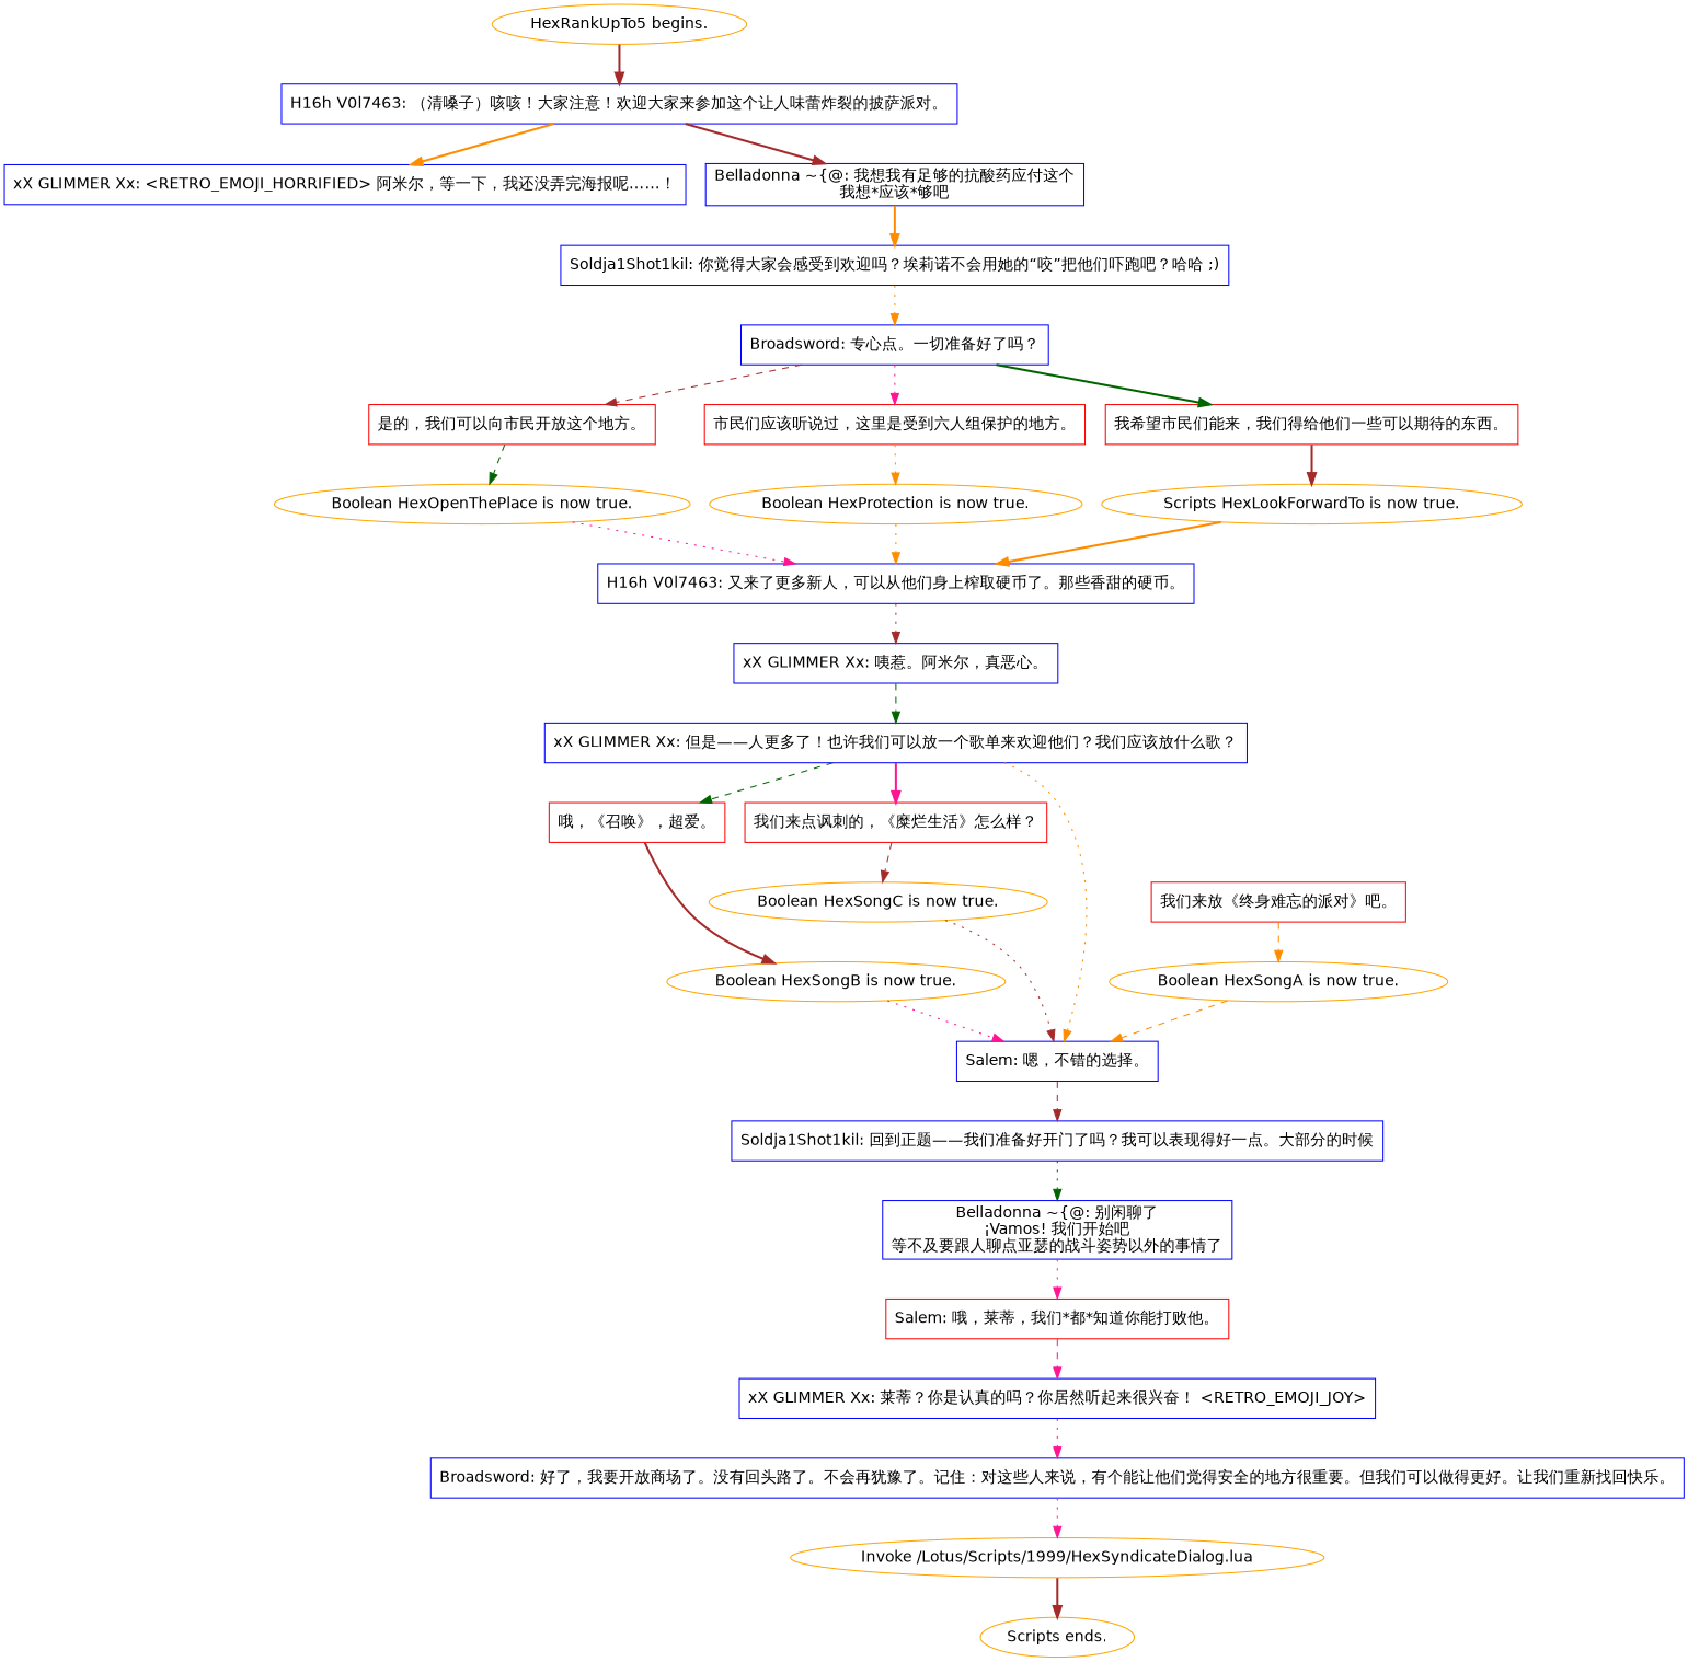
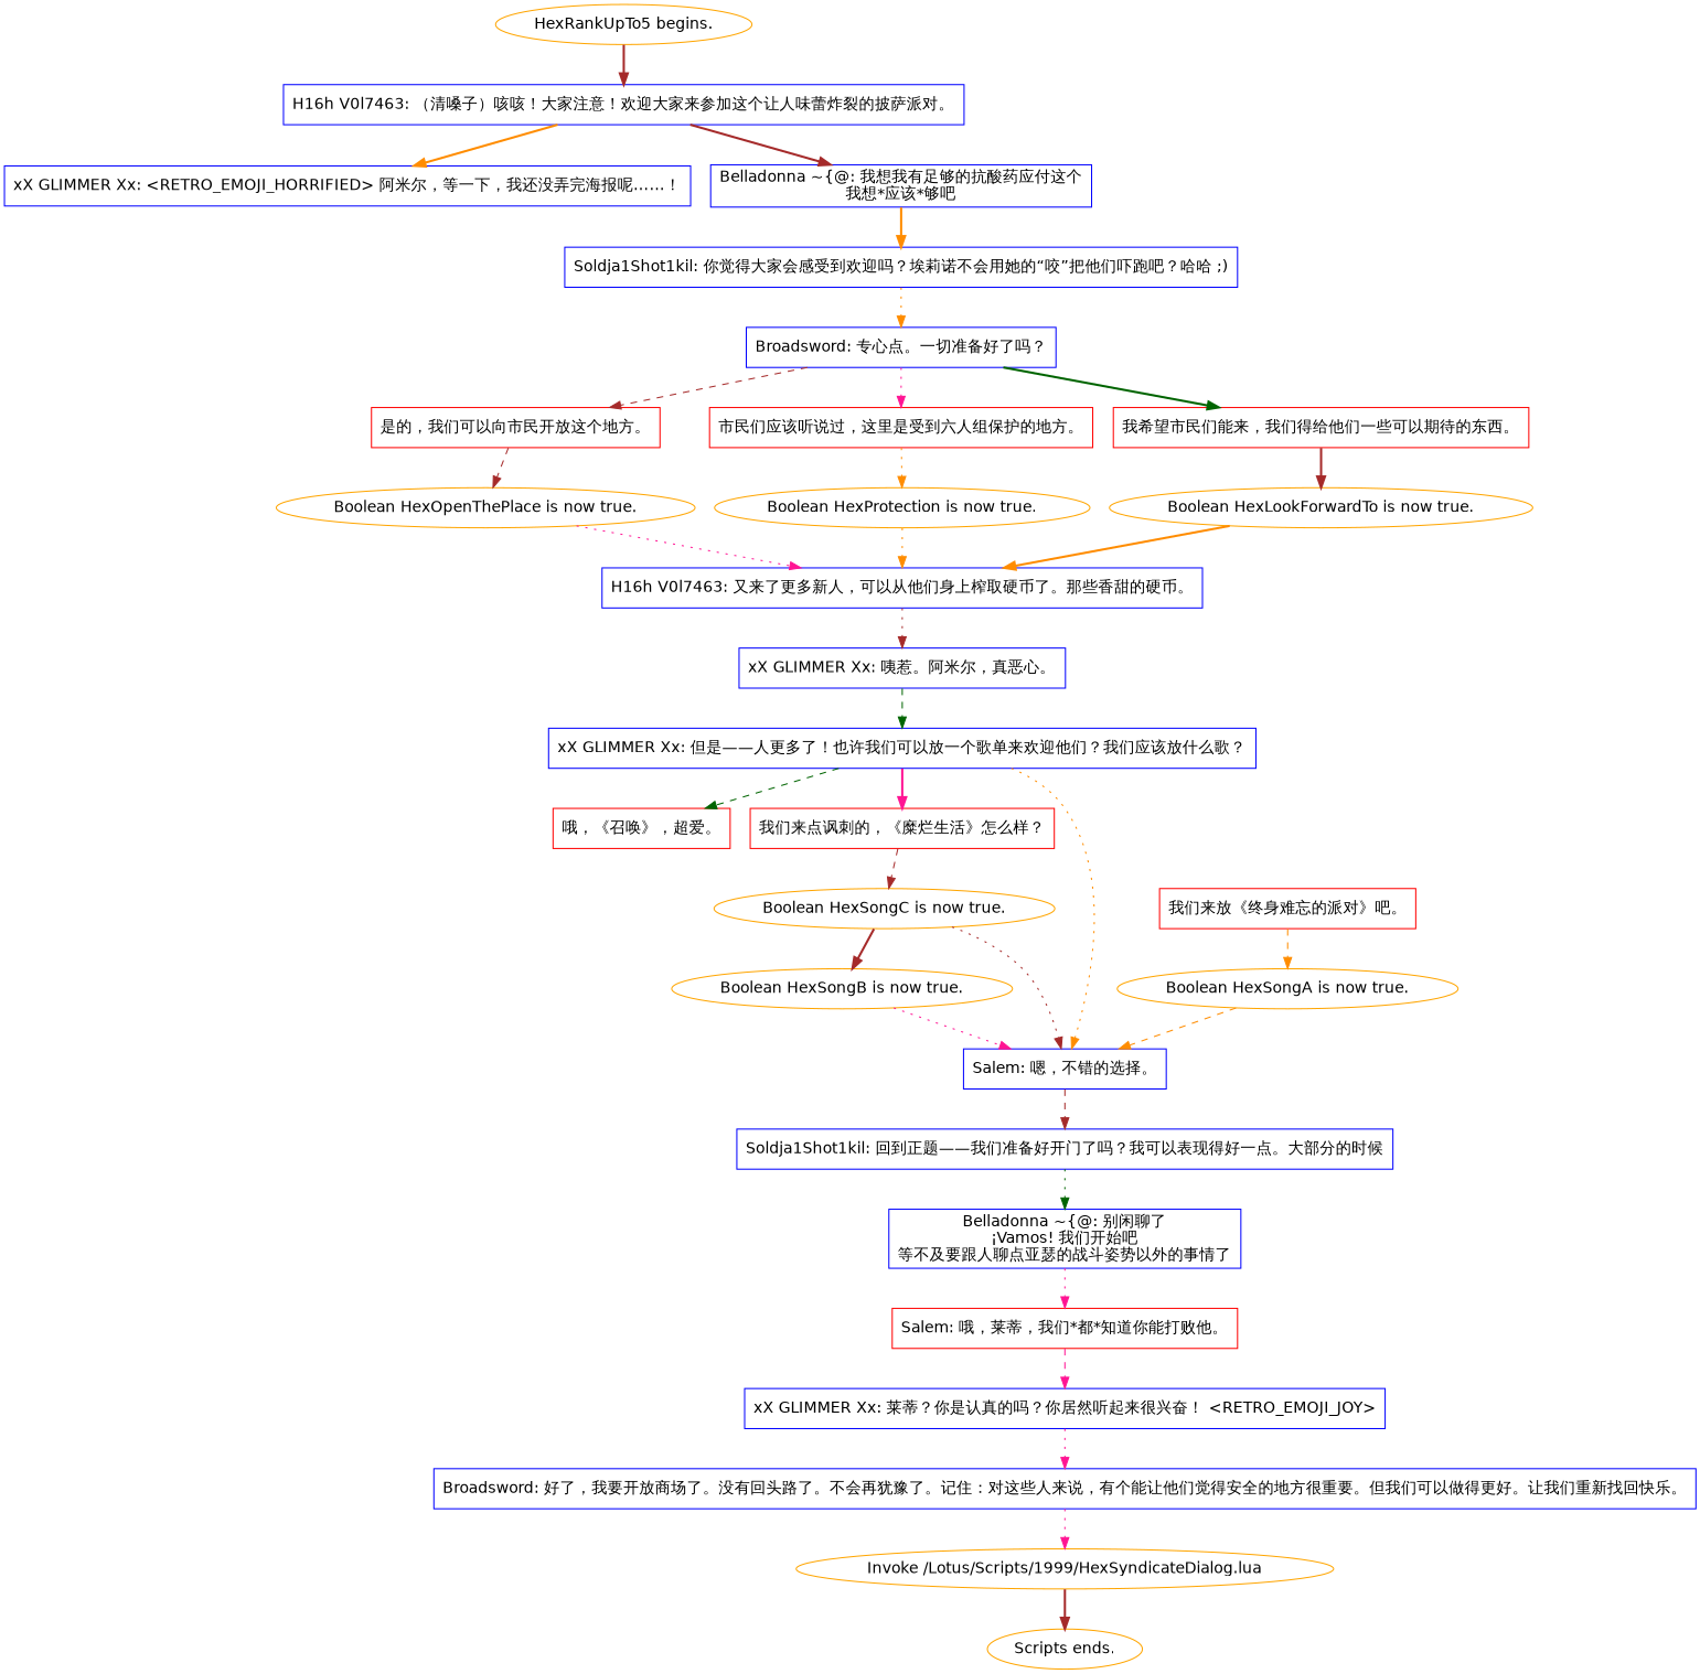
  digraph {
    fontname="DejaVu Sans"
    node [color=blue fontname="DejaVu Sans" shape=box]
    edge [color=brown fontname="DejaVu Sans" style=dotted]
    "HexRankUpTo5 begins." [color=orange shape=""]
    n2 [label="H16h V0l7463: （清嗓子）咳咳！大家注意！欢迎大家来参加这个让人味蕾炸裂的披萨派对。"]
    n3 [label="xX GLIMMER Xx: <RETRO_EMOJI_HORRIFIED> 阿米尔，等一下，我还没弄完海报呢……！"]
    n4 [label="Belladonna ~{@: 我想我有足够的抗酸药应付这个\n我想*应该*够吧"]
    n5 [label="Soldja1Shot1kil: 你觉得大家会感受到欢迎吗？埃莉诺不会用她的“咬”把他们吓跑吧？哈哈 ;)"]
    n6 [label="Broadsword: 专心点。一切准备好了吗？"]
    n7 [color=red label="是的，我们可以向市民开放这个地方。"]
    n8 [color=red label="市民们应该听说过，这里是受到六人组保护的地方。"]
    n9 [color=red label="我希望市民们能来，我们得给他们一些可以期待的东西。"]
    n10 [color=orange label="Boolean HexOpenThePlace is now true." shape=""]
    n11 [color=orange label="Boolean HexProtection is now true." shape=""]
-   n12 [color=orange label="Scripts HexLookForwardTo is now true." shape=""]
+   n12 [color=orange label="Boolean HexLookForwardTo is now true." shape=""]
    n13 [label="H16h V0l7463: 又来了更多新人，可以从他们身上榨取硬币了。那些香甜的硬币。"]
    n14 [label="xX GLIMMER Xx: 咦惹。阿米尔，真恶心。"]
    n15 [label="xX GLIMMER Xx: 但是——人更多了！也许我们可以放一个歌单来欢迎他们？我们应该放什么歌？"]
    n16 [color=red label="哦，《召唤》，超爱。"]
    n17 [color=red label="我们来点讽刺的，《糜烂生活》怎么样？"]
    n18 [label="Salem: 嗯，不错的选择。"]
    n19 [color=red label="我们来放《终身难忘的派对》吧。"]
    n20 [color=orange label="Boolean HexSongA is now true." shape=""]
    n21 [color=orange label="Boolean HexSongB is now true." shape=""]
    n22 [color=orange label="Boolean HexSongC is now true." shape=""]
    n23 [label="Soldja1Shot1kil: 回到正题——我们准备好开门了吗？我可以表现得好一点。大部分的时候"]
    n24 [label="Belladonna ~{@: 别闲聊了\n¡Vamos! 我们开始吧\n等不及要跟人聊点亚瑟的战斗姿势以外的事情了"]
    n25 [color=red label="Salem: 哦，莱蒂，我们*都*知道你能打败他。"]
    n26 [label="xX GLIMMER Xx: 莱蒂？你是认真的吗？你居然听起来很兴奋！ <RETRO_EMOJI_JOY>"]
    n27 [label="Broadsword: 好了，我要开放商场了。没有回头路了。不会再犹豫了。记住：对这些人来说，有个能让他们觉得安全的地方很重要。但我们可以做得更好。让我们重新找回快乐。"]
    n28 [color=orange label="Invoke /Lotus/Scripts/1999/HexSyndicateDialog.lua" shape=""]
    n29 [color=orange label="Scripts ends." shape=""]
    "HexRankUpTo5 begins." -> n2 [style=bold]
    n2 -> n3 [color=darkorange style=bold]
    n2 -> n4 [style=bold]
    n4 -> n5 [color=darkorange style=bold]
    n5 -> n6 [color=darkorange]
    n6 -> n7 [style=dashed]
    n6 -> n8 [color=deeppink]
    n6 -> n9 [color=darkgreen style=bold]
-   n7 -> n10 [color=darkgreen style=dashed]
+   n7 -> n10 [style=dashed]
    n8 -> n11 [color=darkorange]
    n9 -> n12 [style=bold]
    n10 -> n13 [color=deeppink]
    n11 -> n13 [color=darkorange]
    n12 -> n13 [color=darkorange style=bold]
    n13 -> n14
    n14 -> n15 [color=darkgreen style=dashed]
    n15 -> n16 [color=darkgreen style=dashed]
    n15 -> n17 [color=deeppink style=bold]
    n15 -> n18 [color=darkorange]
-   n16 -> n21 [style=bold]
+   n22 -> n21 [style=bold]
    n17 -> n22 [style=dashed]
    n18 -> n23 [style=dashed]
    n19 -> n20 [color=darkorange style=dashed]
    n20 -> n18 [color=darkorange style=dashed]
    n21 -> n18 [color=deeppink]
    n22 -> n18
    n23 -> n24 [color=darkgreen]
    n24 -> n25 [color=deeppink]
    n25 -> n26 [color=deeppink style=dashed]
    n26 -> n27 [color=deeppink]
    n27 -> n28 [color=deeppink]
    n28 -> n29 [style=bold]
  }
